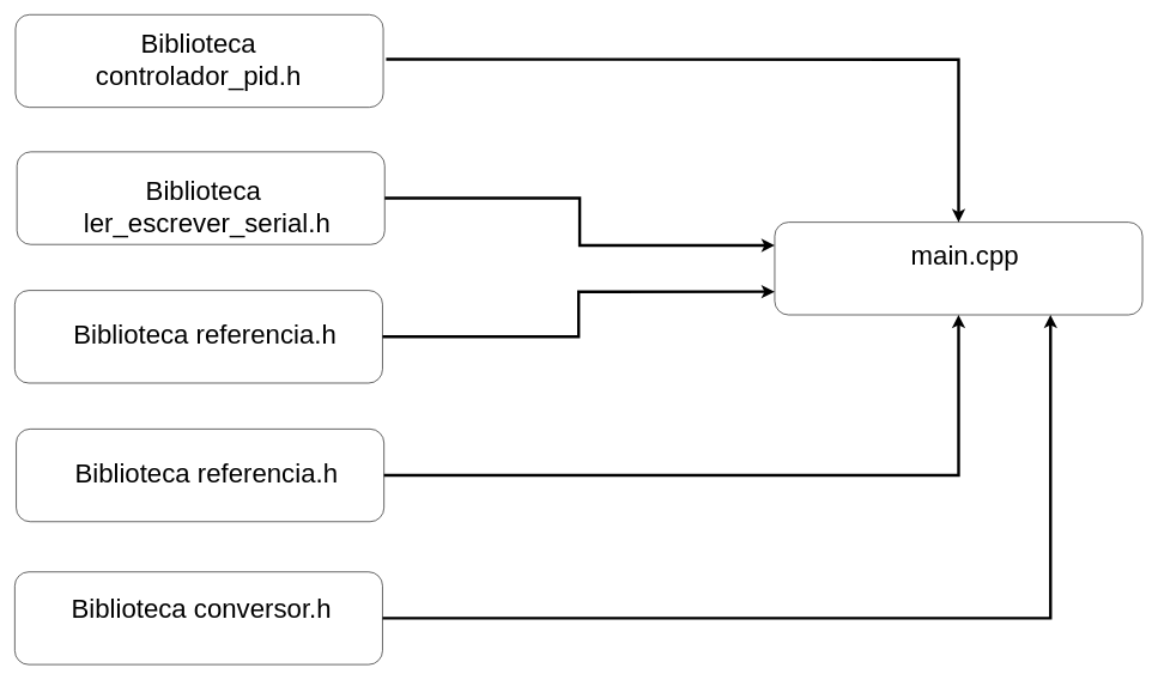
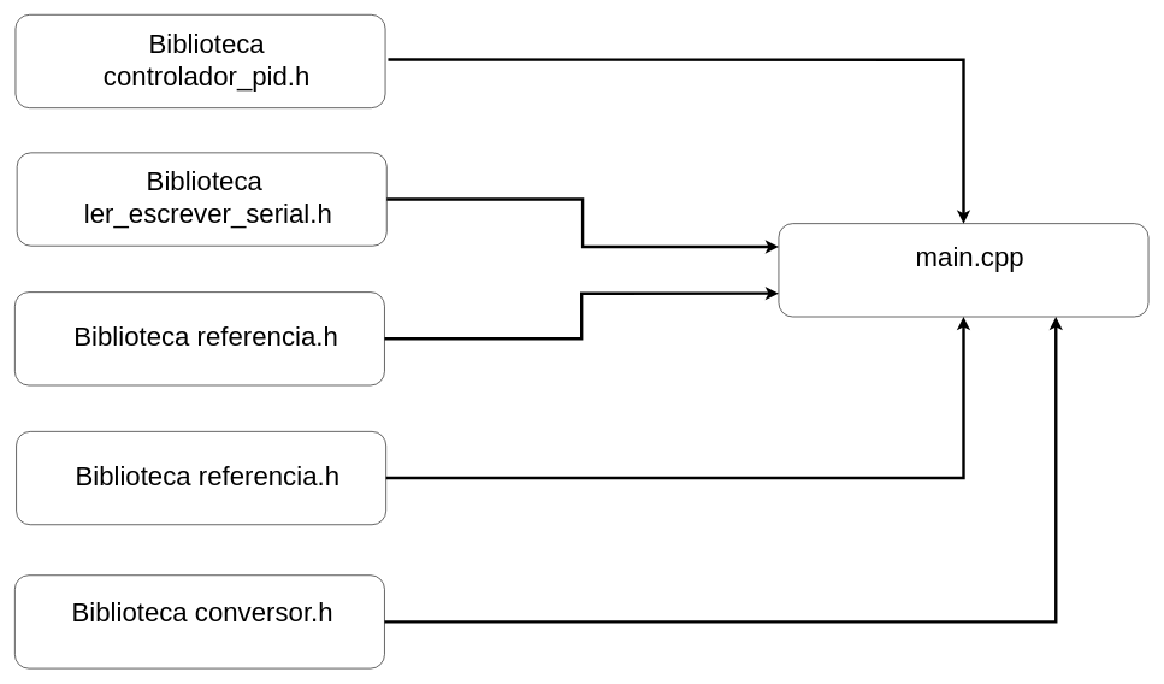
  <mxCell id="0" />
  <mxCell id="1" parent="0" />
  <mxCell id="2" value="" style="rounded=1;whiteSpace=wrap;html=1;fillColor=none;" parent="1" vertex="1"><mxGeometry x="21" y="20" width="512" height="129" as="geometry" /></mxCell>
  <mxCell id="3" style="edgeStyle=orthogonalEdgeStyle;rounded=0;orthogonalLoop=1;jettySize=auto;html=1;strokeWidth=4;" edge="1" parent="1" target="8"><mxGeometry relative="1" as="geometry"><mxPoint x="537" y="82" as="sourcePoint" /></mxGeometry></mxCell>
- <mxCell id="4" value="Biblioteca&lt;br&gt;controlador_pid.h" style="text;html=1;strokeColor=none;fillColor=none;align=center;verticalAlign=middle;whiteSpace=wrap;rounded=0;fontSize=37;" parent="1" vertex="1"><mxGeometry x="47" y="43" width="458" height="79" as="geometry" /></mxCell>
+ <mxCell id="4" value="Biblioteca&lt;br&gt;controlador_pid.h" style="text;html=1;strokeColor=none;fillColor=none;align=center;verticalAlign=middle;whiteSpace=wrap;rounded=0;fontSize=37;" parent="1" vertex="1"><mxGeometry x="57" y="43" width="458" height="79" as="geometry" /></mxCell>
  <mxCell id="5" style="edgeStyle=orthogonalEdgeStyle;rounded=0;orthogonalLoop=1;jettySize=auto;html=1;entryX=0;entryY=0.25;entryDx=0;entryDy=0;strokeWidth=4;" edge="1" parent="1" source="6" target="8"><mxGeometry relative="1" as="geometry"><mxPoint x="736" y="339" as="targetPoint" /></mxGeometry></mxCell>
  <mxCell id="6" value="" style="rounded=1;whiteSpace=wrap;html=1;fillColor=none;" vertex="1" parent="1"><mxGeometry x="23" y="211" width="512" height="129" as="geometry" /></mxCell>
- <mxCell id="7" value="Biblioteca&amp;nbsp;&lt;br&gt;ler_escrever_serial.h" style="text;html=1;strokeColor=none;fillColor=none;align=center;verticalAlign=middle;whiteSpace=wrap;rounded=0;fontSize=37;" vertex="1" parent="1"><mxGeometry x="59" y="249" width="458" height="79" as="geometry" /></mxCell>
+ <mxCell id="7" value="Biblioteca&amp;nbsp;&lt;br&gt;ler_escrever_serial.h" style="text;html=1;strokeColor=none;fillColor=none;align=center;verticalAlign=middle;whiteSpace=wrap;rounded=0;fontSize=37;" vertex="1" parent="1"><mxGeometry x="59" y="234" width="458" height="79" as="geometry" /></mxCell>
  <mxCell id="8" value="" style="rounded=1;whiteSpace=wrap;html=1;fillColor=none;" vertex="1" parent="1"><mxGeometry x="1078" y="309" width="512" height="129" as="geometry" /></mxCell>
  <mxCell id="9" value="main.cpp" style="text;html=1;strokeColor=none;fillColor=none;align=center;verticalAlign=middle;whiteSpace=wrap;rounded=0;fontSize=37;" vertex="1" parent="1"><mxGeometry x="1114" y="317" width="458" height="79" as="geometry" /></mxCell>
  <mxCell id="10" style="edgeStyle=orthogonalEdgeStyle;rounded=0;orthogonalLoop=1;jettySize=auto;html=1;entryX=0;entryY=0.75;entryDx=0;entryDy=0;strokeWidth=4;" edge="1" parent="1" source="11" target="8"><mxGeometry relative="1" as="geometry" /></mxCell>
  <mxCell id="11" value="" style="rounded=1;whiteSpace=wrap;html=1;fillColor=none;" vertex="1" parent="1"><mxGeometry x="20" y="404" width="512" height="129" as="geometry" /></mxCell>
  <mxCell id="12" value="Biblioteca&amp;nbsp;referencia.h" style="text;html=1;strokeColor=none;fillColor=none;align=center;verticalAlign=middle;whiteSpace=wrap;rounded=0;fontSize=37;" vertex="1" parent="1"><mxGeometry x="56" y="427" width="458" height="79" as="geometry" /></mxCell>
  <mxCell id="13" style="edgeStyle=orthogonalEdgeStyle;rounded=0;orthogonalLoop=1;jettySize=auto;html=1;entryX=0.5;entryY=1;entryDx=0;entryDy=0;strokeWidth=4;" edge="1" parent="1" source="14" target="8"><mxGeometry relative="1" as="geometry" /></mxCell>
  <mxCell id="14" value="" style="rounded=1;whiteSpace=wrap;html=1;fillColor=none;" vertex="1" parent="1"><mxGeometry x="22" y="597" width="512" height="129" as="geometry" /></mxCell>
  <mxCell id="15" value="Biblioteca&amp;nbsp;referencia.h" style="text;html=1;strokeColor=none;fillColor=none;align=center;verticalAlign=middle;whiteSpace=wrap;rounded=0;fontSize=37;" vertex="1" parent="1"><mxGeometry x="58" y="620" width="458" height="79" as="geometry" /></mxCell>
  <mxCell id="16" style="edgeStyle=orthogonalEdgeStyle;rounded=0;orthogonalLoop=1;jettySize=auto;html=1;entryX=0.75;entryY=1;entryDx=0;entryDy=0;strokeWidth=4;" edge="1" parent="1" source="17" target="8"><mxGeometry relative="1" as="geometry" /></mxCell>
  <mxCell id="17" value="" style="rounded=1;whiteSpace=wrap;html=1;fillColor=none;" vertex="1" parent="1"><mxGeometry x="20" y="796" width="512" height="129" as="geometry" /></mxCell>
  <mxCell id="18" value="Biblioteca&amp;nbsp;conversor&lt;span style=&quot;background-color: initial;&quot;&gt;.h&lt;/span&gt;" style="text;html=1;strokeColor=none;fillColor=none;align=center;verticalAlign=middle;whiteSpace=wrap;rounded=0;fontSize=37;" vertex="1" parent="1"><mxGeometry x="51" y="809" width="458" height="79" as="geometry" /></mxCell>
